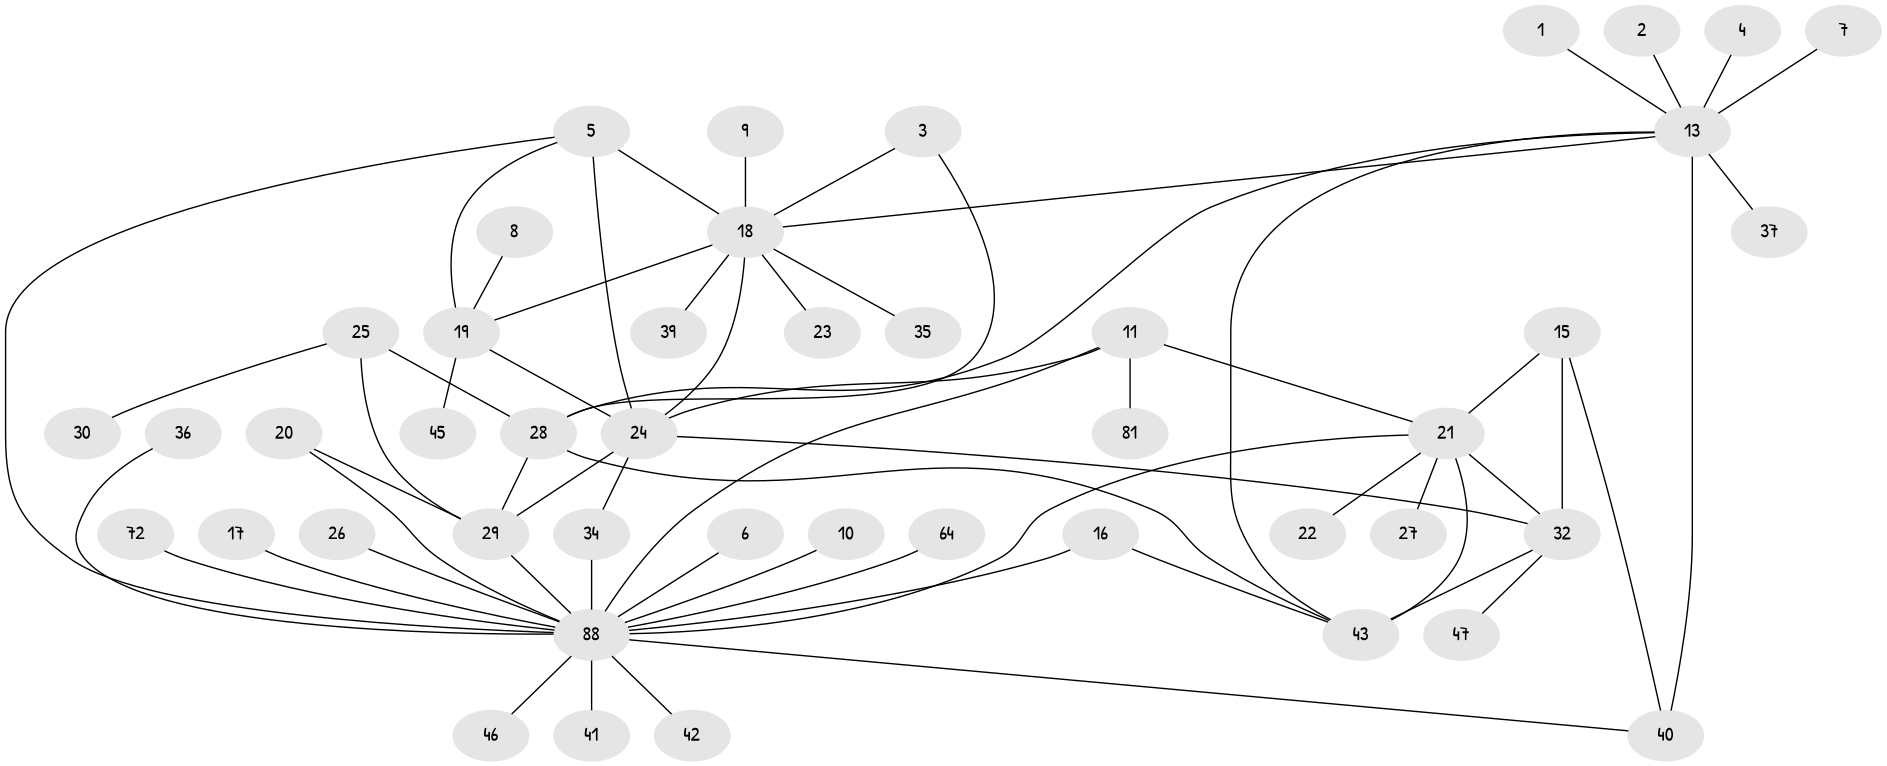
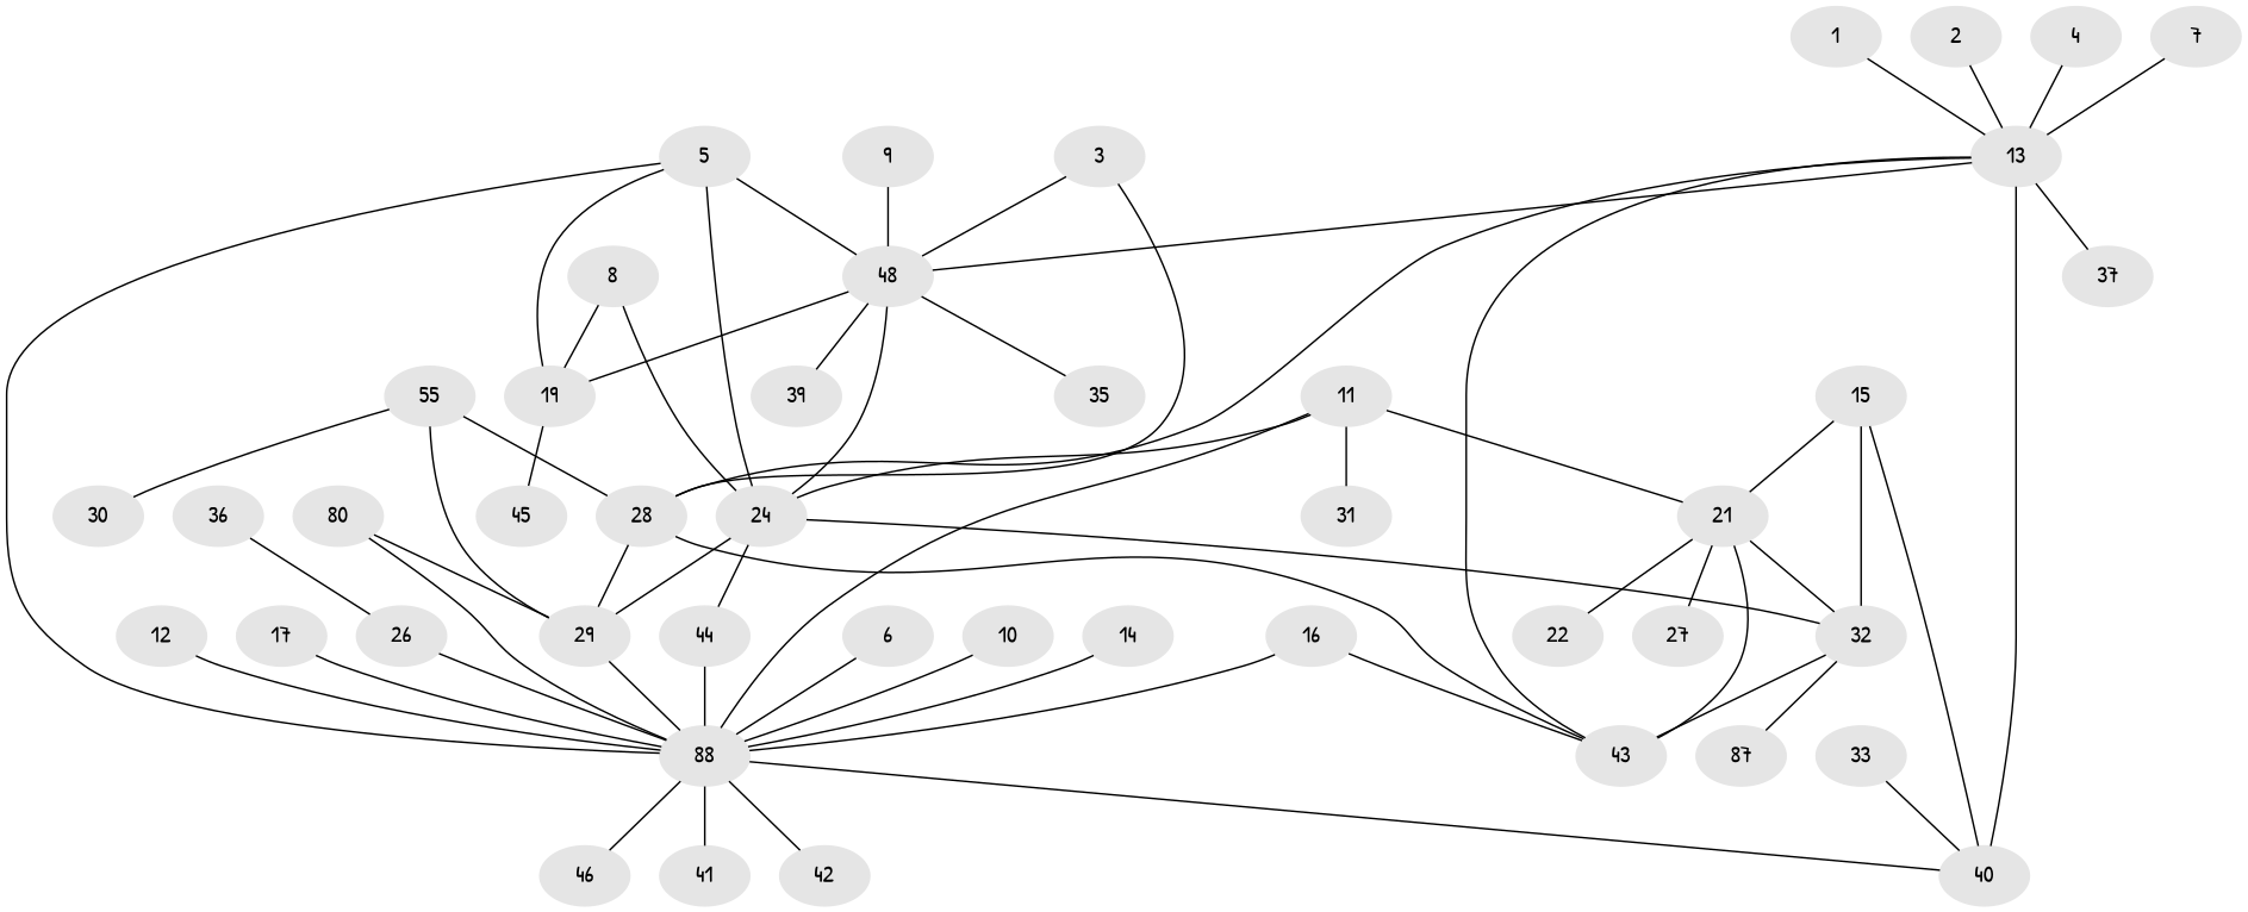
  graph {
    fontname="Patrick Hand"
    node [color=gray90 fontname="Patrick Hand" style=filled]
    edge [fontname="Patrick Hand" weight=1.0]
    1
    13
-   18
+   18 [label=48]
    28
    37
    40
    43
    2
    3
    19
    24
-   23
    35
    39
    29
    4
    5
    n18 [label=88]
    45
    32
-   34
+   34 [label=44]
    41
    42
    46
    6
    7
    8
    9
    10
    11
    21
-   31 [label=81]
+   31
    22
    27
-   47
-   12 [label=72]
-   14 [label=64]
+   47 [label=87]
+   12
+   14
    15
    16
    17
-   20
-   25
+   20 [label=80]
+   25 [label=55]
    30
    26
+   33
    36
    1 -- 13
    13 -- 18
    13 -- 28
    13 -- 37
    13 -- 40 [weight=3.0]
    13 -- 43
    18 -- 19
    18 -- 24
-   18 -- 23
    18 -- 35
    18 -- 39
    28 -- 43
    28 -- 29 [weight=2.0]
    2 -- 13
    3 -- 18
    3 -- 28
-   19 -- 24
+   8 -- 24
    19 -- 45
    24 -- 29
    24 -- 32
    24 -- 34
    29 -- n18
    4 -- 13
    5 -- 18 [weight=2.0]
    5 -- 19
    5 -- 24
    5 -- n18
    n18 -- 40
    n18 -- 41
    n18 -- 42
    n18 -- 46
    32 -- 43 [weight=2.0]
    32 -- 47
    34 -- n18 [weight=3.0]
    6 -- n18
    7 -- 13
    8 -- 19
    9 -- 18
    10 -- n18
    11 -- 24
    11 -- n18
    11 -- 21
    11 -- 31
    21 -- 43 [weight=2.0]
-   21 -- n18
    21 -- 32
    21 -- 22
    21 -- 27
    12 -- n18
    14 -- n18
    15 -- 40
    15 -- 32
    15 -- 21
    16 -- 43
    16 -- n18
    17 -- n18
    20 -- 29
    20 -- n18
    25 -- 28 [weight=2.0]
    25 -- 29
    25 -- 30
    26 -- n18
-   36 -- n18
+   33 -- 40
+   36 -- 26
  }
